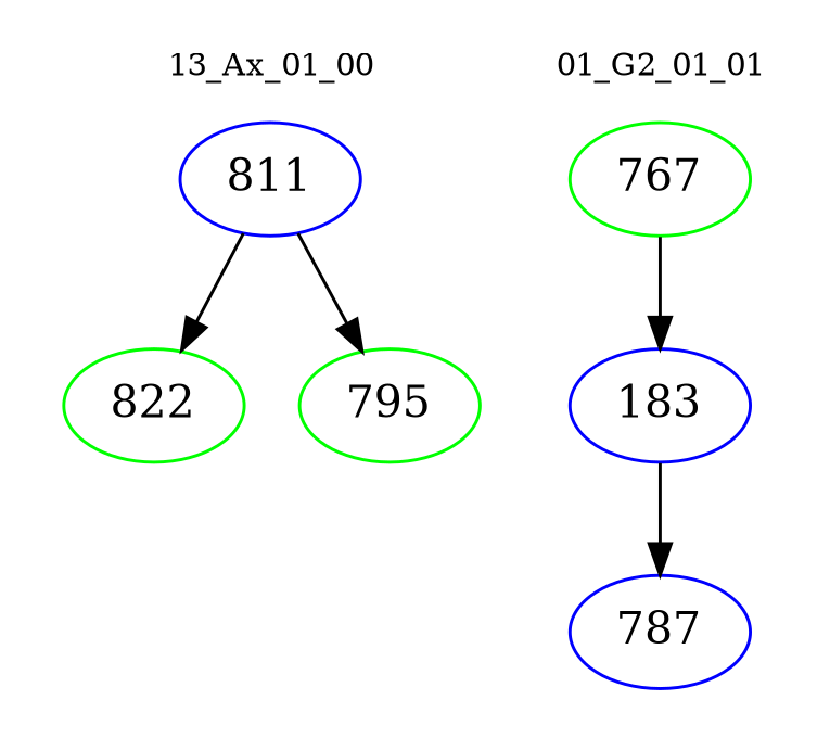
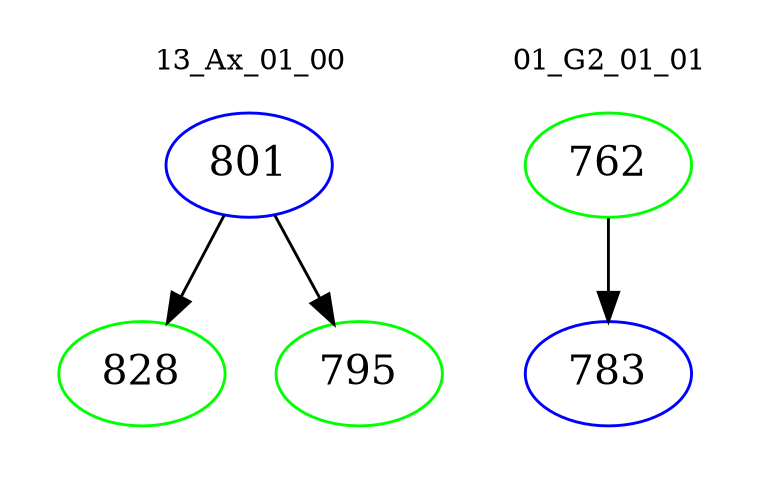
  digraph {
    node [color=green]
    edge [color=black]
-   n1 [label=822]
-   n2 [color=blue label=811]
+   n1 [label=828]
+   n2 [color=blue label=801]
    n3 [label=795]
-   n4 [label=767]
-   n5 [color=blue label=183]
-   n6 [color=blue label=787]
+   n4 [label=762]
+   n5 [color=blue label=783]
    subgraph cluster_1 {
      color=white
      fontsize=10
      label="13_Ax_01_00"
      n1
      n2
      n3
    }
    subgraph cluster_2 {
      color=white
      fontsize=10
      label="01_G2_01_01"
      n4
      n5
-     n6
    }
    n2 -> n1
    n2 -> n3
    n4 -> n5
-   n5 -> n6
  }
